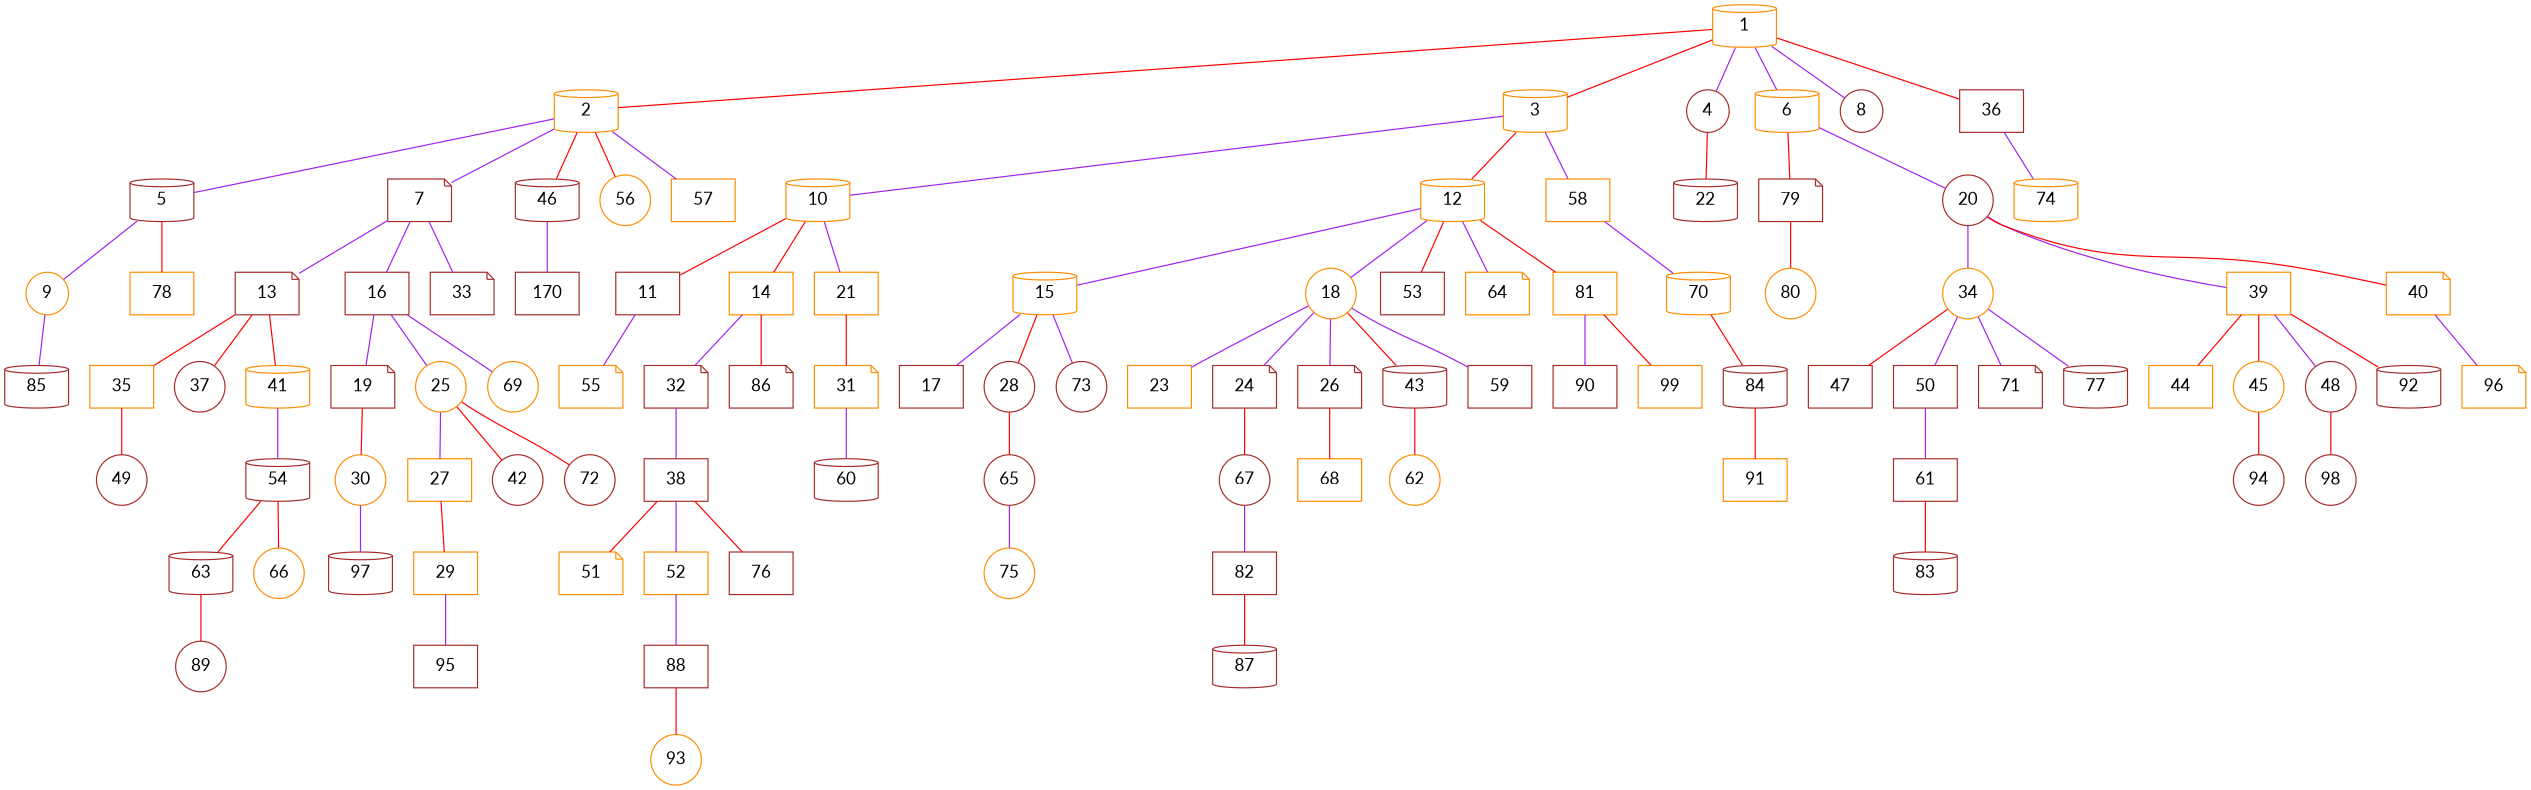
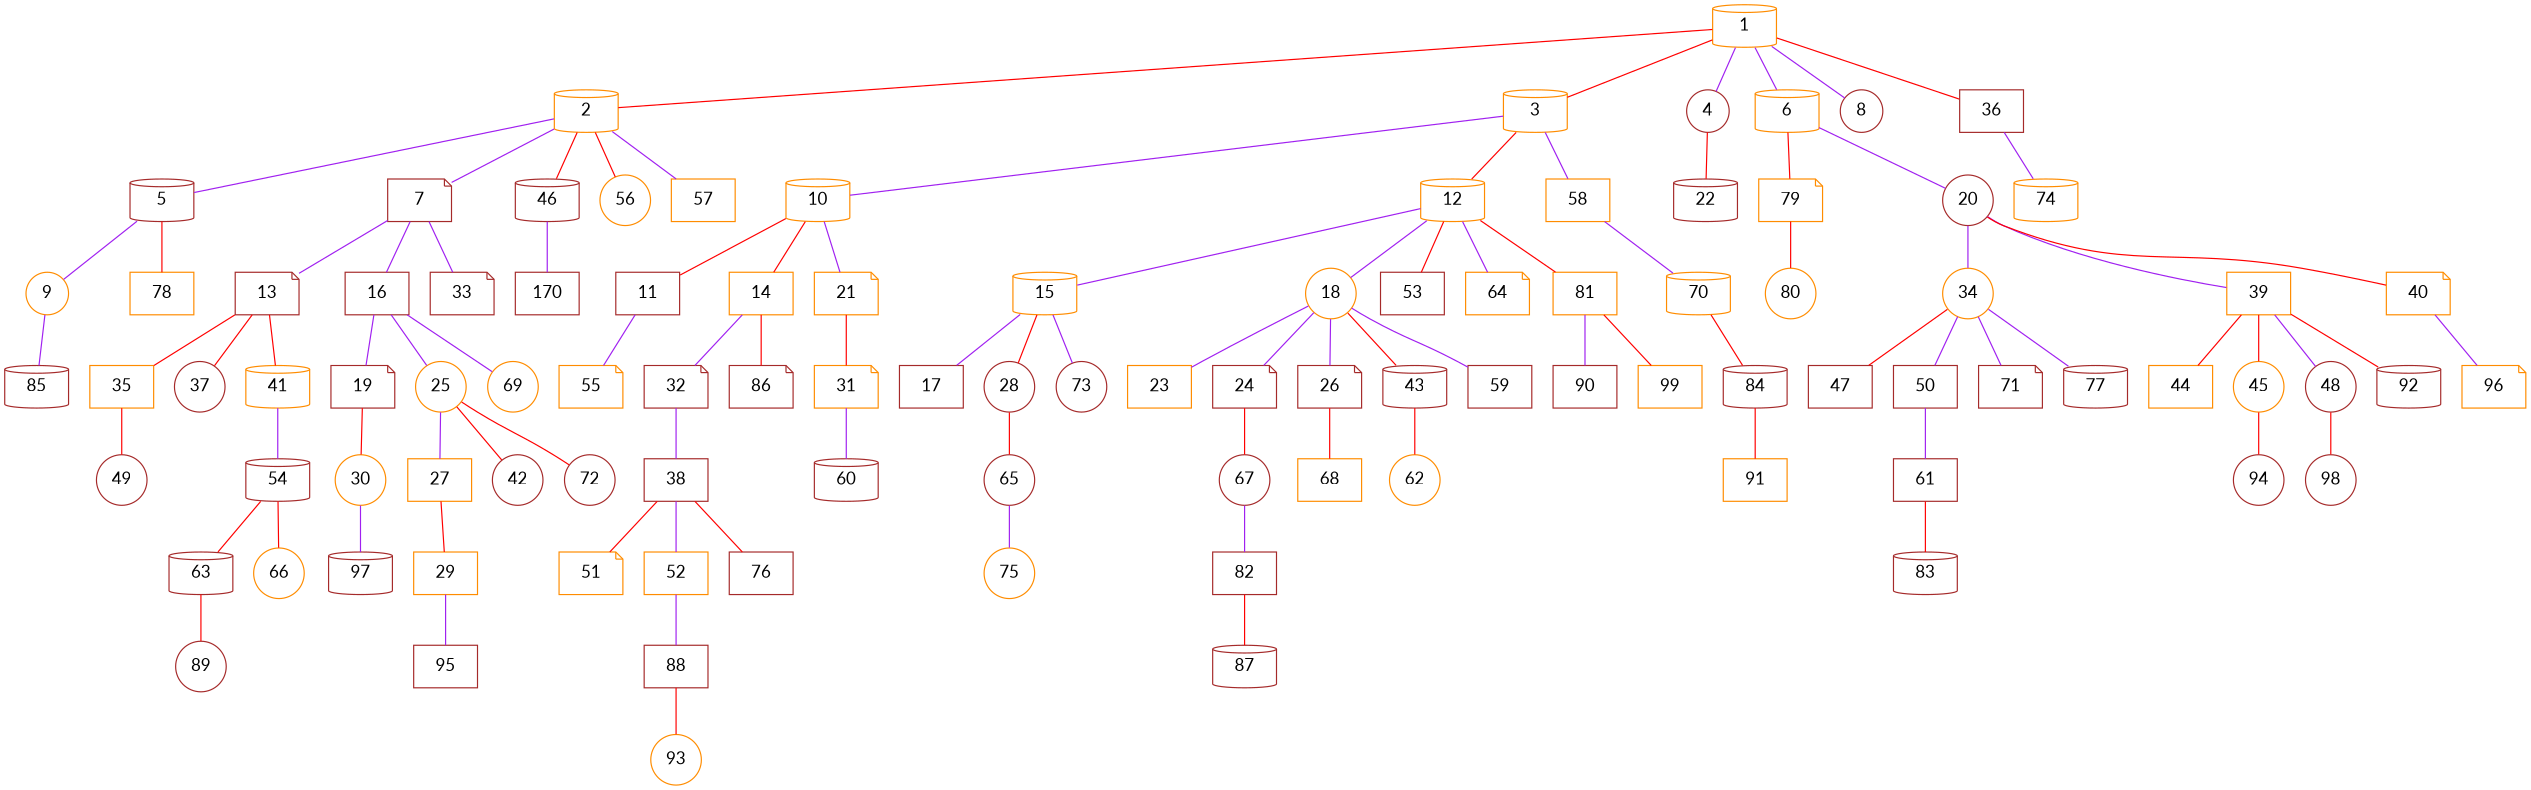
  graph {
    fontname=Lato
    node [color=brown fontname=Lato shape=box]
    edge [color=purple fontname=Lato]
    1 [color=darkorange shape=cylinder]
    2 [color=darkorange shape=cylinder]
    3 [color=darkorange shape=cylinder]
    4 [shape=circle]
    6 [color=darkorange shape=cylinder]
    8 [shape=circle]
    36
    5 [shape=cylinder]
    7 [shape=note]
    46 [shape=cylinder]
    56 [color=darkorange shape=circle]
    57 [color=darkorange]
    10 [color=darkorange shape=cylinder]
    12 [color=darkorange shape=cylinder]
    58 [color=darkorange]
    22 [shape=cylinder]
-   79 [shape=note]
+   79 [color=darkorange shape=note]
    20 [shape=circle]
    74 [color=darkorange shape=cylinder]
    9 [color=darkorange shape=circle]
    78 [color=darkorange]
    13 [shape=note]
    16
    33 [shape=note]
    n25 [label=170]
    11
    14 [color=darkorange]
-   21 [color=darkorange]
+   21 [color=darkorange shape=note]
    15 [color=darkorange shape=cylinder]
    18 [color=darkorange shape=circle]
    53
    64 [color=darkorange shape=note]
    81 [color=darkorange]
    70 [color=darkorange shape=cylinder]
    80 [color=darkorange shape=circle]
    34 [color=darkorange shape=circle]
    39 [color=darkorange]
    40 [color=darkorange shape=note]
    85 [shape=cylinder]
    35 [color=darkorange]
    37 [shape=circle]
    41 [color=darkorange shape=cylinder]
    19 [shape=note]
    25 [color=darkorange shape=circle]
    69 [color=darkorange shape=circle]
    55 [color=darkorange shape=note]
    32 [shape=note]
    86 [shape=note]
    31 [color=darkorange shape=note]
    17
    28 [shape=circle]
    73 [shape=circle]
    23 [color=darkorange]
    24 [shape=note]
    26 [shape=note]
    43 [shape=cylinder]
    59
    90
    99 [color=darkorange]
    84 [shape=cylinder]
    49 [shape=circle]
    54 [shape=cylinder]
    30 [color=darkorange shape=circle]
    27 [color=darkorange]
    42 [shape=circle]
    72 [shape=circle]
    47
    50
    71 [shape=note]
    77 [shape=cylinder]
    44 [color=darkorange]
    45 [color=darkorange shape=circle]
    48 [shape=circle]
    92 [shape=cylinder]
    96 [color=darkorange shape=note]
    38
    60 [shape=cylinder]
    65 [shape=circle]
    67 [shape=circle]
    68 [color=darkorange]
    62 [color=darkorange shape=circle]
    63 [shape=cylinder]
    66 [color=darkorange shape=circle]
    51 [color=darkorange shape=note]
    52 [color=darkorange]
    76
    75 [color=darkorange shape=circle]
    97 [shape=cylinder]
    29 [color=darkorange]
    82
    61
    94 [shape=circle]
    98 [shape=circle]
    87 [shape=cylinder]
    95
    88
    83 [shape=cylinder]
    93 [color=darkorange shape=circle]
    89 [shape=circle]
    91 [color=darkorange]
    1 -- 2 [color=red]
    1 -- 3 [color=red]
    1 -- 4
    1 -- 6
    1 -- 8
    1 -- 36 [color=red]
    2 -- 5
    2 -- 7
    2 -- 46 [color=red]
    2 -- 56 [color=red]
    2 -- 57
    3 -- 10
    3 -- 12 [color=red]
    3 -- 58
    4 -- 22 [color=red]
    6 -- 79 [color=red]
    6 -- 20
    36 -- 74
    5 -- 9
    5 -- 78 [color=red]
    7 -- 13
    7 -- 16
    7 -- 33
    46 -- n25
    10 -- 11 [color=red]
    10 -- 14 [color=red]
    10 -- 21
    12 -- 15
    12 -- 18
    12 -- 53 [color=red]
    12 -- 64
    12 -- 81 [color=red]
    58 -- 70
    79 -- 80 [color=red]
    20 -- 34
    20 -- 39
    20 -- 40 [color=red]
    9 -- 85
    13 -- 35 [color=red]
    13 -- 37 [color=red]
    13 -- 41 [color=red]
    16 -- 19
    16 -- 25
    16 -- 69
    11 -- 55
    14 -- 32
    14 -- 86 [color=red]
    21 -- 31 [color=red]
    15 -- 17
    15 -- 28 [color=red]
    15 -- 73
    18 -- 23
    18 -- 24
    18 -- 26
    18 -- 43 [color=red]
    18 -- 59
    81 -- 90
    81 -- 99 [color=red]
    70 -- 84 [color=red]
    34 -- 47 [color=red]
    34 -- 50
    34 -- 71
    34 -- 77
    39 -- 44 [color=red]
    39 -- 45 [color=red]
    39 -- 48
    39 -- 92 [color=red]
    40 -- 96
    35 -- 49 [color=red]
    41 -- 54
    19 -- 30 [color=red]
    25 -- 27
    25 -- 42 [color=red]
    25 -- 72 [color=red]
    32 -- 38
    31 -- 60
    28 -- 65 [color=red]
    24 -- 67 [color=red]
    26 -- 68 [color=red]
    43 -- 62 [color=red]
    84 -- 91 [color=red]
    54 -- 63 [color=red]
    54 -- 66 [color=red]
    30 -- 97
    27 -- 29 [color=red]
    50 -- 61
    45 -- 94 [color=red]
    48 -- 98 [color=red]
    38 -- 51 [color=red]
    38 -- 52
    38 -- 76 [color=red]
    65 -- 75
    67 -- 82
    63 -- 89 [color=red]
    52 -- 88
    29 -- 95
    82 -- 87 [color=red]
    61 -- 83 [color=red]
    88 -- 93 [color=red]
  }
